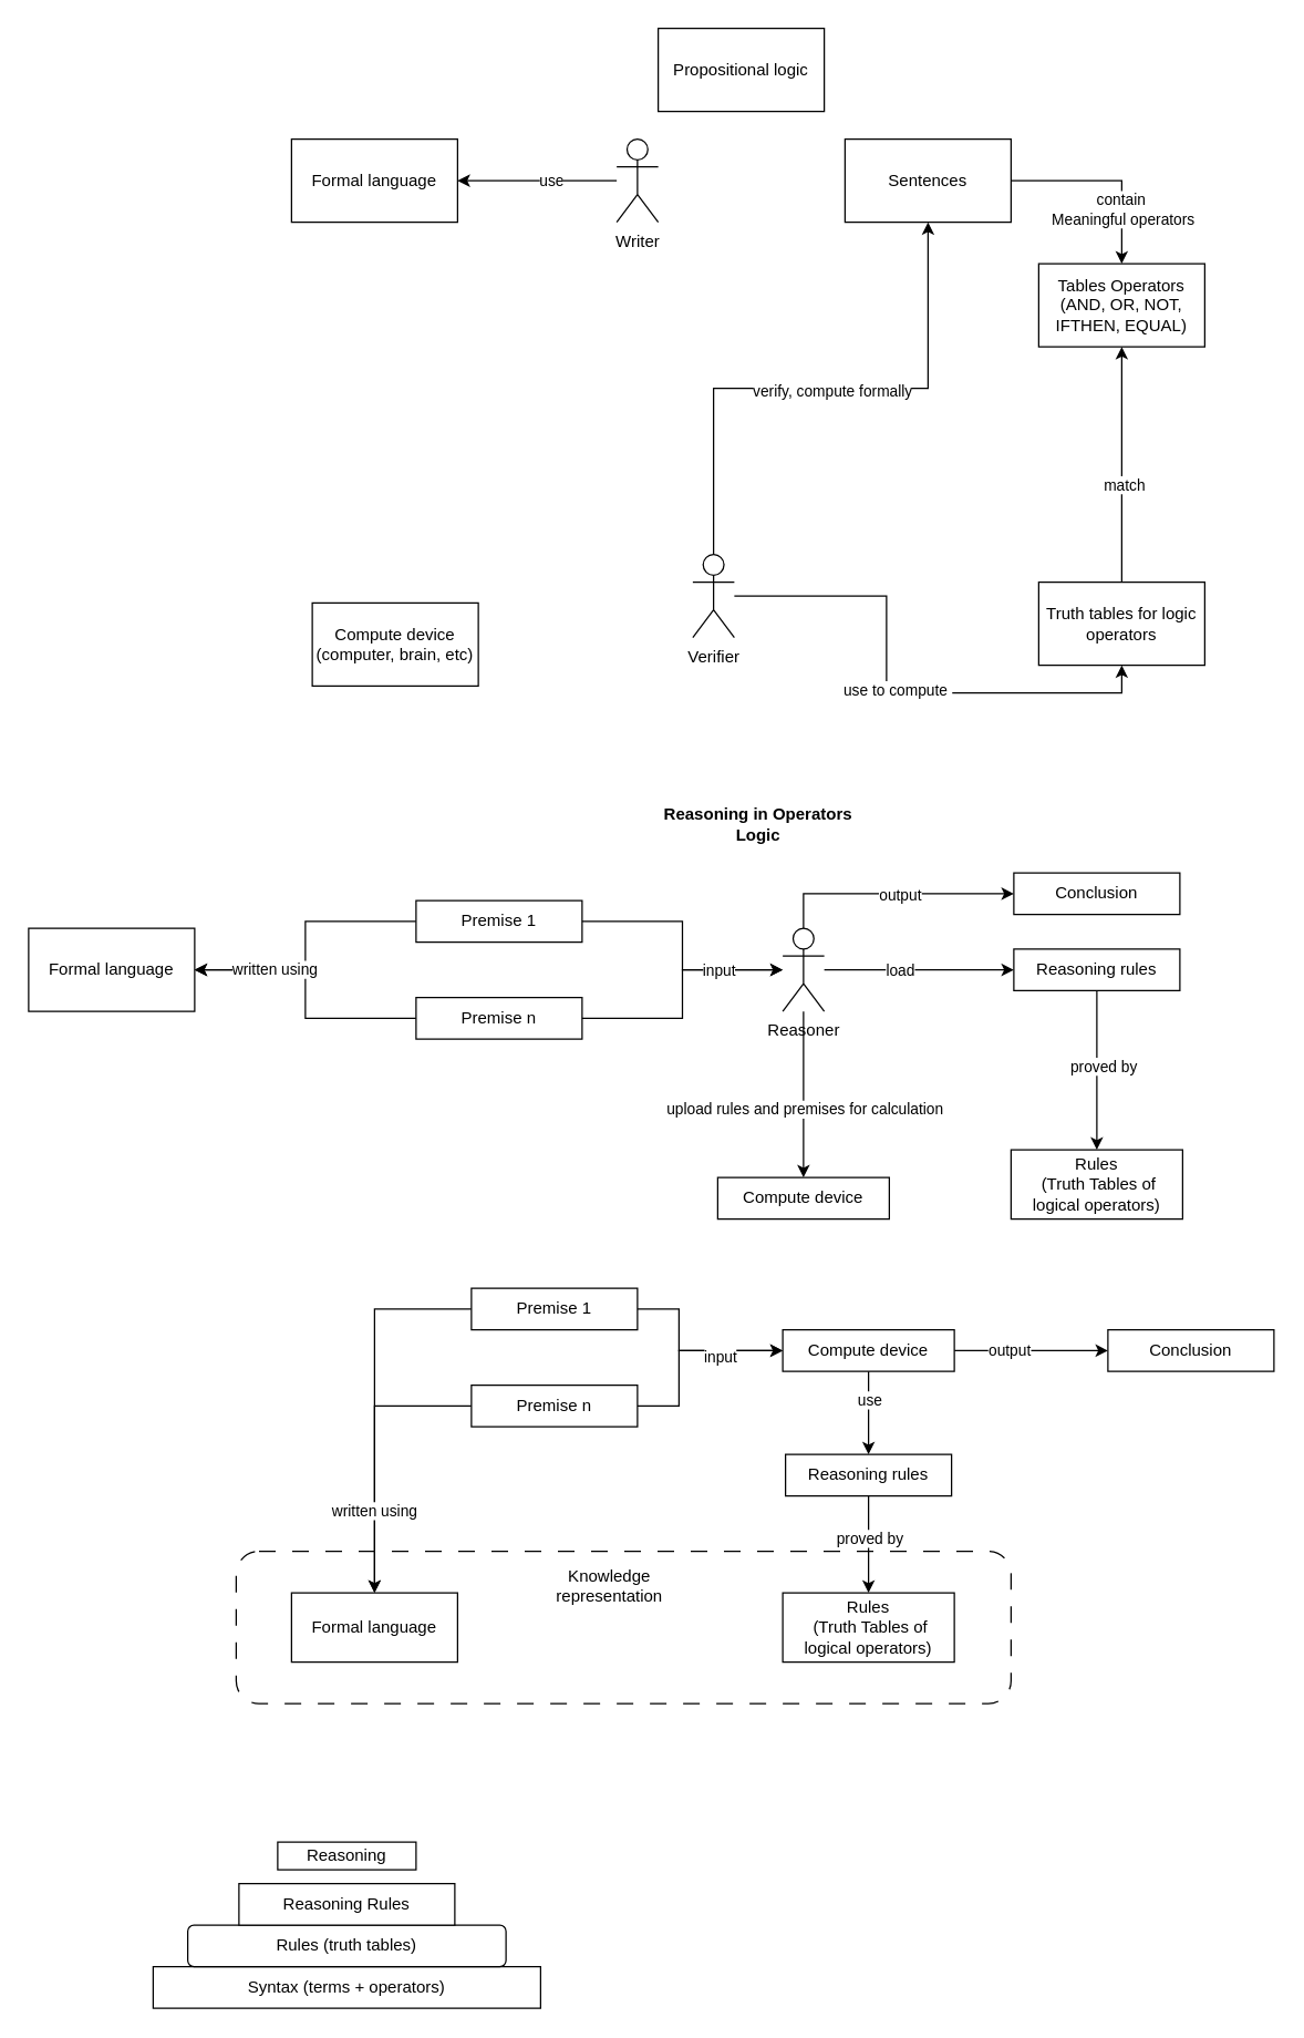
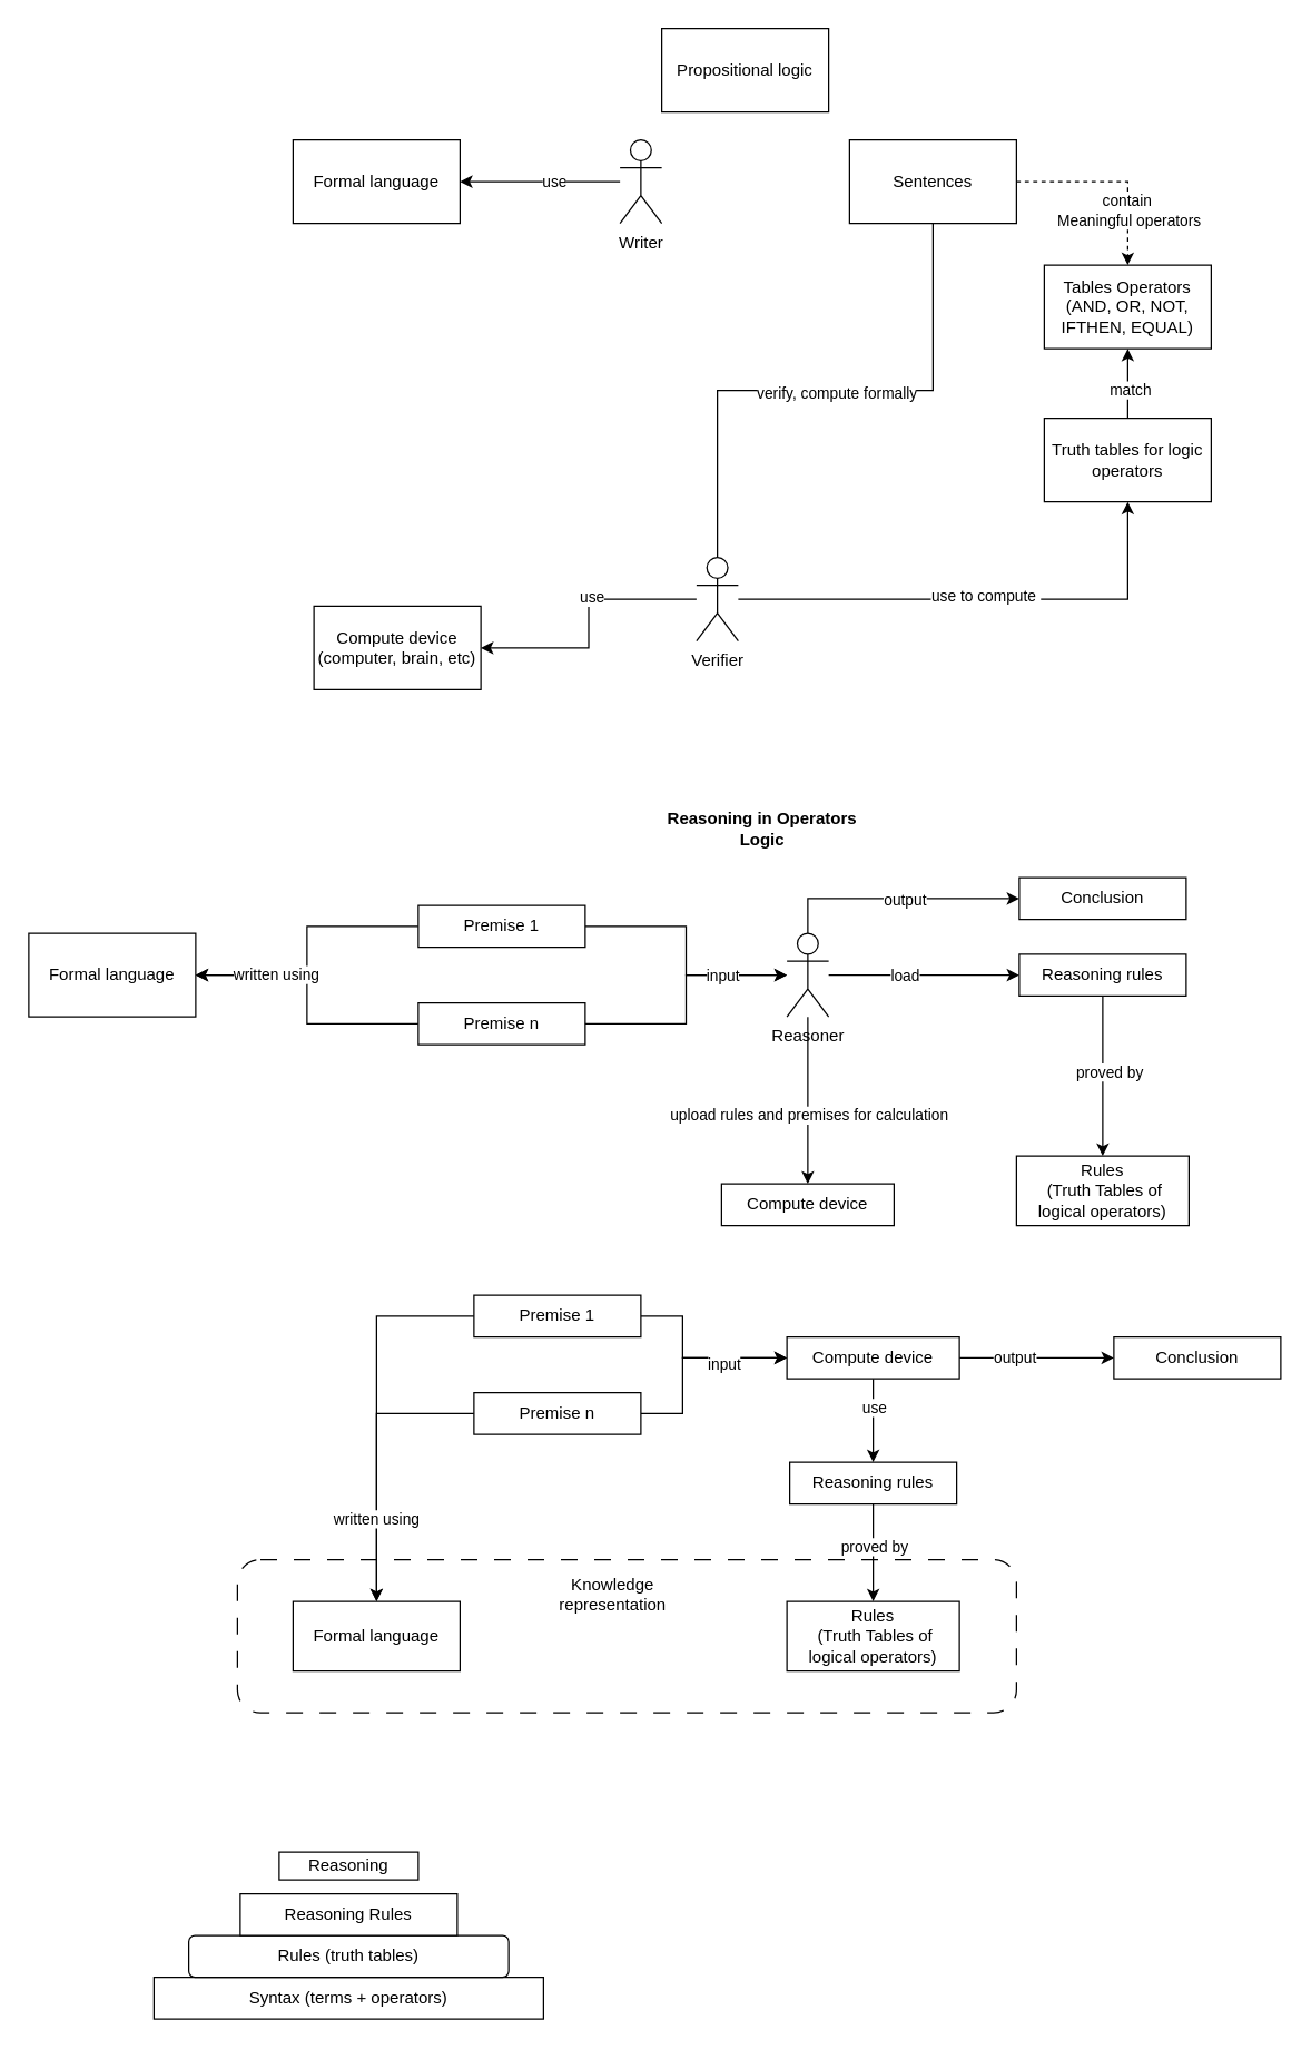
  <mxCell id="0" />
  <mxCell id="1" parent="0" />
  <mxCell id="2" style="edgeStyle=orthogonalEdgeStyle;rounded=0;orthogonalLoop=1;jettySize=auto;html=1;" parent="1" source="4" target="5" edge="1"><mxGeometry relative="1" as="geometry" /></mxCell>
  <mxCell id="3" value="use" style="edgeLabel;html=1;align=center;verticalAlign=middle;resizable=0;points=[];" parent="2" vertex="1" connectable="0"><mxGeometry x="-0.162" y="-1" relative="1" as="geometry"><mxPoint as="offset" /></mxGeometry></mxCell>
  <mxCell id="4" value="Writer" style="shape=umlActor;verticalLabelPosition=bottom;verticalAlign=top;html=1;outlineConnect=0;" parent="1" vertex="1"><mxGeometry x="445" y="100" width="30" height="60" as="geometry" /></mxCell>
  <mxCell id="5" value="Formal language" style="rounded=0;whiteSpace=wrap;html=1;" parent="1" vertex="1"><mxGeometry x="210" y="100" width="120" height="60" as="geometry" /></mxCell>
- <mxCell id="6" style="edgeStyle=orthogonalEdgeStyle;rounded=0;orthogonalLoop=1;jettySize=auto;html=1;" edge="1" parent="1" source="8" target="18"><mxGeometry relative="1" as="geometry" /></mxCell>
+ <mxCell id="6" style="edgeStyle=orthogonalEdgeStyle;rounded=0;orthogonalLoop=1;jettySize=auto;html=1;dashed=1;" edge="1" parent="1" source="8" target="18"><mxGeometry relative="1" as="geometry" /></mxCell>
  <mxCell id="7" value="contain&amp;nbsp;&lt;div&gt;Meaningful operators&lt;/div&gt;" style="edgeLabel;html=1;align=center;verticalAlign=middle;resizable=0;points=[];" vertex="1" connectable="0" parent="6"><mxGeometry x="-0.043" y="-1" relative="1" as="geometry"><mxPoint x="13" y="19" as="offset" /></mxGeometry></mxCell>
  <mxCell id="8" value="Sentences" style="rounded=0;whiteSpace=wrap;html=1;" parent="1" vertex="1"><mxGeometry x="610" y="100" width="120" height="60" as="geometry" /></mxCell>
  <mxCell id="9" value="Propositional logic" style="rounded=0;whiteSpace=wrap;html=1;" parent="1" vertex="1"><mxGeometry x="475" y="20" width="120" height="60" as="geometry" /></mxCell>
  <mxCell id="10" value="Compute device (computer, brain, etc)" style="rounded=0;whiteSpace=wrap;html=1;" parent="1" vertex="1"><mxGeometry x="225" y="435" width="120" height="60" as="geometry" /></mxCell>
+ <mxCell id="11" style="edgeStyle=orthogonalEdgeStyle;rounded=0;orthogonalLoop=1;jettySize=auto;html=1;" parent="1" source="17" target="10" edge="1"><mxGeometry relative="1" as="geometry" /></mxCell>
+ <mxCell id="12" value="use" style="edgeLabel;html=1;align=center;verticalAlign=middle;resizable=0;points=[];" parent="11" vertex="1" connectable="0"><mxGeometry x="-0.2" y="-2" relative="1" as="geometry"><mxPoint as="offset" /></mxGeometry></mxCell>
  <mxCell id="13" style="edgeStyle=orthogonalEdgeStyle;rounded=0;orthogonalLoop=1;jettySize=auto;html=1;entryX=0.5;entryY=1;entryDx=0;entryDy=0;" edge="1" parent="1" source="17" target="21"><mxGeometry relative="1" as="geometry" /></mxCell>
  <mxCell id="14" value="use to compute&amp;nbsp;" style="edgeLabel;html=1;align=center;verticalAlign=middle;resizable=0;points=[];" vertex="1" connectable="0" parent="13"><mxGeometry x="0.011" y="3" relative="1" as="geometry"><mxPoint as="offset" /></mxGeometry></mxCell>
- <mxCell id="15" style="edgeStyle=orthogonalEdgeStyle;rounded=0;orthogonalLoop=1;jettySize=auto;html=1;exitX=0.5;exitY=0;exitDx=0;exitDy=0;exitPerimeter=0;" edge="1" parent="1" source="17" target="8"><mxGeometry relative="1" as="geometry"><mxPoint x="500" y="370" as="sourcePoint" /><mxPoint x="640" y="100" as="targetPoint" /></mxGeometry></mxCell>
+ <mxCell id="15" style="edgeStyle=orthogonalEdgeStyle;rounded=0;orthogonalLoop=1;jettySize=auto;html=1;exitX=0.5;exitY=0;exitDx=0;exitDy=0;exitPerimeter=0;endArrow=none;" edge="1" parent="1" source="17" target="8"><mxGeometry relative="1" as="geometry"><mxPoint x="500" y="370" as="sourcePoint" /><mxPoint x="640" y="100" as="targetPoint" /></mxGeometry></mxCell>
  <mxCell id="16" value="verify, compute formally" style="edgeLabel;html=1;align=center;verticalAlign=middle;resizable=0;points=[];" vertex="1" connectable="0" parent="15"><mxGeometry x="0.038" y="-1" relative="1" as="geometry"><mxPoint as="offset" /></mxGeometry></mxCell>
  <mxCell id="17" value="Verifier" style="shape=umlActor;verticalLabelPosition=bottom;verticalAlign=top;html=1;outlineConnect=0;" parent="1" vertex="1"><mxGeometry x="500" y="400" width="30" height="60" as="geometry" /></mxCell>
  <mxCell id="18" value="Tables Operators (AND, OR, NOT, IFTHEN, EQUAL)" style="rounded=0;whiteSpace=wrap;html=1;" vertex="1" parent="1"><mxGeometry x="750" y="190" width="120" height="60" as="geometry" /></mxCell>
  <mxCell id="19" style="edgeStyle=orthogonalEdgeStyle;rounded=0;orthogonalLoop=1;jettySize=auto;html=1;entryX=0.5;entryY=1;entryDx=0;entryDy=0;" edge="1" parent="1" source="21" target="18"><mxGeometry relative="1" as="geometry" /></mxCell>
  <mxCell id="20" value="match" style="edgeLabel;html=1;align=center;verticalAlign=middle;resizable=0;points=[];" vertex="1" connectable="0" parent="19"><mxGeometry x="-0.16" y="-1" relative="1" as="geometry"><mxPoint as="offset" /></mxGeometry></mxCell>
- <mxCell id="21" value="Truth tables for logic operators" style="rounded=0;whiteSpace=wrap;html=1;" vertex="1" parent="1"><mxGeometry x="750" y="420" width="120" height="60" as="geometry" /></mxCell>
+ <mxCell id="21" value="Truth tables for logic operators" style="rounded=0;whiteSpace=wrap;html=1;" vertex="1" parent="1"><mxGeometry x="750" y="300" width="120" height="60" as="geometry" /></mxCell>
  <mxCell id="22" style="edgeStyle=orthogonalEdgeStyle;rounded=0;orthogonalLoop=1;jettySize=auto;html=1;" edge="1" parent="1" source="23" target="48"><mxGeometry relative="1" as="geometry" /></mxCell>
  <mxCell id="23" value="Premise 1" style="rounded=0;whiteSpace=wrap;html=1;" vertex="1" parent="1"><mxGeometry x="300" y="650" width="120" height="30" as="geometry" /></mxCell>
  <mxCell id="24" style="edgeStyle=orthogonalEdgeStyle;rounded=0;orthogonalLoop=1;jettySize=auto;html=1;" edge="1" parent="1" source="26" target="48"><mxGeometry relative="1" as="geometry" /></mxCell>
  <mxCell id="25" value="written using" style="edgeLabel;html=1;align=center;verticalAlign=middle;resizable=0;points=[];" vertex="1" connectable="0" parent="24"><mxGeometry x="0.418" y="-1" relative="1" as="geometry"><mxPoint as="offset" /></mxGeometry></mxCell>
  <mxCell id="26" value="Premise n" style="rounded=0;whiteSpace=wrap;html=1;" vertex="1" parent="1"><mxGeometry x="300" y="720" width="120" height="30" as="geometry" /></mxCell>
  <mxCell id="27" value="Conclusion" style="rounded=0;whiteSpace=wrap;html=1;" vertex="1" parent="1"><mxGeometry x="732" y="630" width="120" height="30" as="geometry" /></mxCell>
  <mxCell id="28" value="Reasoning in Operators Logic" style="text;html=1;align=center;verticalAlign=middle;whiteSpace=wrap;rounded=0;fontStyle=1" vertex="1" parent="1"><mxGeometry x="475" y="580" width="145" height="30" as="geometry" /></mxCell>
  <mxCell id="29" value="Syntax (terms + operators)" style="rounded=0;whiteSpace=wrap;html=1;" vertex="1" parent="1"><mxGeometry x="110" y="1420" width="280" height="30" as="geometry" /></mxCell>
  <mxCell id="30" value="Rules (truth tables)" style="whiteSpace=wrap;html=1;rounded=1;" vertex="1" parent="1"><mxGeometry x="135" y="1390" width="230" height="30" as="geometry" /></mxCell>
  <mxCell id="31" value="Reasoning Rules" style="rounded=0;whiteSpace=wrap;html=1;" vertex="1" parent="1"><mxGeometry x="172" y="1360" width="156" height="30" as="geometry" /></mxCell>
  <mxCell id="32" value="Reasoning" style="rounded=0;whiteSpace=wrap;html=1;" vertex="1" parent="1"><mxGeometry x="200" y="1330" width="100" height="20" as="geometry" /></mxCell>
  <mxCell id="33" style="edgeStyle=orthogonalEdgeStyle;rounded=0;orthogonalLoop=1;jettySize=auto;html=1;" edge="1" parent="1" source="35" target="46"><mxGeometry relative="1" as="geometry" /></mxCell>
  <mxCell id="34" value="proved by" style="edgeLabel;html=1;align=center;verticalAlign=middle;resizable=0;points=[];" vertex="1" connectable="0" parent="33"><mxGeometry x="-0.067" y="4" relative="1" as="geometry"><mxPoint as="offset" /></mxGeometry></mxCell>
  <mxCell id="35" value="Reasoning rules" style="rounded=0;whiteSpace=wrap;html=1;" vertex="1" parent="1"><mxGeometry x="732" y="685" width="120" height="30" as="geometry" /></mxCell>
  <mxCell id="36" style="edgeStyle=orthogonalEdgeStyle;rounded=0;orthogonalLoop=1;jettySize=auto;html=1;entryX=1;entryY=0.5;entryDx=0;entryDy=0;endArrow=none;endFill=0;startArrow=classic;startFill=1;" edge="1" parent="1" source="45" target="26"><mxGeometry relative="1" as="geometry" /></mxCell>
  <mxCell id="37" style="edgeStyle=orthogonalEdgeStyle;rounded=0;orthogonalLoop=1;jettySize=auto;html=1;entryX=1;entryY=0.5;entryDx=0;entryDy=0;startArrow=classic;startFill=1;endArrow=none;endFill=0;" edge="1" parent="1" source="45" target="23"><mxGeometry relative="1" as="geometry" /></mxCell>
  <mxCell id="38" value="input" style="edgeLabel;html=1;align=center;verticalAlign=middle;resizable=0;points=[];" vertex="1" connectable="0" parent="37"><mxGeometry x="-0.322" y="2" relative="1" as="geometry"><mxPoint x="14" y="-2" as="offset" /></mxGeometry></mxCell>
  <mxCell id="39" style="edgeStyle=orthogonalEdgeStyle;rounded=0;orthogonalLoop=1;jettySize=auto;html=1;entryX=0;entryY=0.5;entryDx=0;entryDy=0;" edge="1" parent="1" source="45" target="35"><mxGeometry relative="1" as="geometry" /></mxCell>
  <mxCell id="40" value="load" style="edgeLabel;html=1;align=center;verticalAlign=middle;resizable=0;points=[];" vertex="1" connectable="0" parent="39"><mxGeometry x="-0.273" y="-2" relative="1" as="geometry"><mxPoint x="4" y="-2" as="offset" /></mxGeometry></mxCell>
  <mxCell id="41" style="edgeStyle=orthogonalEdgeStyle;rounded=0;orthogonalLoop=1;jettySize=auto;html=1;entryX=0;entryY=0.5;entryDx=0;entryDy=0;exitX=0.5;exitY=0;exitDx=0;exitDy=0;exitPerimeter=0;" edge="1" parent="1" source="45" target="27"><mxGeometry relative="1" as="geometry" /></mxCell>
  <mxCell id="42" value="output" style="edgeLabel;html=1;align=center;verticalAlign=middle;resizable=0;points=[];" vertex="1" connectable="0" parent="41"><mxGeometry x="-0.19" y="4" relative="1" as="geometry"><mxPoint x="22" y="4" as="offset" /></mxGeometry></mxCell>
  <mxCell id="43" style="edgeStyle=orthogonalEdgeStyle;rounded=0;orthogonalLoop=1;jettySize=auto;html=1;" edge="1" parent="1" source="45" target="47"><mxGeometry relative="1" as="geometry" /></mxCell>
  <mxCell id="44" value="upload rules and premises for calculation" style="edgeLabel;html=1;align=center;verticalAlign=middle;resizable=0;points=[];" vertex="1" connectable="0" parent="43"><mxGeometry x="0.171" relative="1" as="geometry"><mxPoint as="offset" /></mxGeometry></mxCell>
  <mxCell id="45" value="Reasoner" style="shape=umlActor;verticalLabelPosition=bottom;verticalAlign=top;html=1;outlineConnect=0;" vertex="1" parent="1"><mxGeometry x="565" y="670" width="30" height="60" as="geometry" /></mxCell>
  <mxCell id="46" value="Rules&lt;div&gt;&amp;nbsp;(Truth Tables of logical operators)&lt;/div&gt;" style="rounded=0;whiteSpace=wrap;html=1;" vertex="1" parent="1"><mxGeometry x="730" y="830" width="124" height="50" as="geometry" /></mxCell>
  <mxCell id="47" value="Compute device" style="rounded=0;whiteSpace=wrap;html=1;" vertex="1" parent="1"><mxGeometry x="518" y="850" width="124" height="30" as="geometry" /></mxCell>
  <mxCell id="48" value="Formal language" style="rounded=0;whiteSpace=wrap;html=1;" vertex="1" parent="1"><mxGeometry x="20" y="670" width="120" height="60" as="geometry" /></mxCell>
  <mxCell id="49" style="edgeStyle=orthogonalEdgeStyle;rounded=0;orthogonalLoop=1;jettySize=auto;html=1;" edge="1" parent="1" source="51" target="56"><mxGeometry relative="1" as="geometry" /></mxCell>
  <mxCell id="50" style="edgeStyle=orthogonalEdgeStyle;rounded=0;orthogonalLoop=1;jettySize=auto;html=1;" edge="1" parent="1" source="51" target="61"><mxGeometry relative="1" as="geometry"><Array as="points"><mxPoint x="490" y="945" /><mxPoint x="490" y="975" /></Array></mxGeometry></mxCell>
  <mxCell id="51" value="Premise 1" style="rounded=0;whiteSpace=wrap;html=1;" vertex="1" parent="1"><mxGeometry x="340" y="930" width="120" height="30" as="geometry" /></mxCell>
  <mxCell id="52" style="edgeStyle=orthogonalEdgeStyle;rounded=0;orthogonalLoop=1;jettySize=auto;html=1;" edge="1" parent="1" source="55" target="56"><mxGeometry relative="1" as="geometry" /></mxCell>
  <mxCell id="53" value="written using" style="edgeLabel;html=1;align=center;verticalAlign=middle;resizable=0;points=[];" vertex="1" connectable="0" parent="52"><mxGeometry x="0.418" y="-1" relative="1" as="geometry"><mxPoint as="offset" /></mxGeometry></mxCell>
  <mxCell id="54" value="input" style="edgeStyle=orthogonalEdgeStyle;rounded=0;orthogonalLoop=1;jettySize=auto;html=1;entryX=0;entryY=0.5;entryDx=0;entryDy=0;" edge="1" parent="1" source="55" target="61"><mxGeometry x="0.379" y="-5" relative="1" as="geometry"><Array as="points"><mxPoint x="490" y="1015" /><mxPoint x="490" y="975" /></Array><mxPoint as="offset" /></mxGeometry></mxCell>
  <mxCell id="55" value="Premise n" style="rounded=0;whiteSpace=wrap;html=1;" vertex="1" parent="1"><mxGeometry x="340" y="1000" width="120" height="30" as="geometry" /></mxCell>
  <mxCell id="56" value="Formal language" style="rounded=0;whiteSpace=wrap;html=1;" vertex="1" parent="1"><mxGeometry x="210" y="1150" width="120" height="50" as="geometry" /></mxCell>
  <mxCell id="57" style="edgeStyle=orthogonalEdgeStyle;rounded=0;orthogonalLoop=1;jettySize=auto;html=1;" edge="1" parent="1" source="61" target="62"><mxGeometry relative="1" as="geometry" /></mxCell>
  <mxCell id="58" value="output" style="edgeLabel;html=1;align=center;verticalAlign=middle;resizable=0;points=[];" vertex="1" connectable="0" parent="57"><mxGeometry x="-0.297" y="1" relative="1" as="geometry"><mxPoint as="offset" /></mxGeometry></mxCell>
  <mxCell id="59" style="edgeStyle=orthogonalEdgeStyle;rounded=0;orthogonalLoop=1;jettySize=auto;html=1;" edge="1" parent="1" source="61" target="65"><mxGeometry relative="1" as="geometry" /></mxCell>
  <mxCell id="60" value="use" style="edgeLabel;html=1;align=center;verticalAlign=middle;resizable=0;points=[];" vertex="1" connectable="0" parent="59"><mxGeometry x="-0.333" relative="1" as="geometry"><mxPoint as="offset" /></mxGeometry></mxCell>
  <mxCell id="61" value="Compute device" style="rounded=0;whiteSpace=wrap;html=1;" vertex="1" parent="1"><mxGeometry x="565" y="960" width="124" height="30" as="geometry" /></mxCell>
  <mxCell id="62" value="Conclusion" style="rounded=0;whiteSpace=wrap;html=1;" vertex="1" parent="1"><mxGeometry x="800" y="960" width="120" height="30" as="geometry" /></mxCell>
  <mxCell id="63" style="edgeStyle=orthogonalEdgeStyle;rounded=0;orthogonalLoop=1;jettySize=auto;html=1;" edge="1" parent="1" source="65" target="66"><mxGeometry relative="1" as="geometry" /></mxCell>
  <mxCell id="64" value="proved by" style="edgeLabel;html=1;align=center;verticalAlign=middle;resizable=0;points=[];" vertex="1" connectable="0" parent="63"><mxGeometry x="0.143" y="1" relative="1" as="geometry"><mxPoint x="-1" y="-10" as="offset" /></mxGeometry></mxCell>
  <mxCell id="65" value="Reasoning rules" style="rounded=0;whiteSpace=wrap;html=1;" vertex="1" parent="1"><mxGeometry x="567" y="1050" width="120" height="30" as="geometry" /></mxCell>
  <mxCell id="66" value="Rules&lt;div&gt;&amp;nbsp;(Truth Tables of logical operators)&lt;/div&gt;" style="rounded=0;whiteSpace=wrap;html=1;" vertex="1" parent="1"><mxGeometry x="565" y="1150" width="124" height="50" as="geometry" /></mxCell>
  <mxCell id="67" value="" style="rounded=1;whiteSpace=wrap;html=1;fillColor=none;dashed=1;dashPattern=12 12;" vertex="1" parent="1"><mxGeometry y="1120" width="560" height="110" as="geometry" x="170" /></mxCell>
  <mxCell id="68" value="Knowledge representation" style="text;html=1;align=center;verticalAlign=middle;whiteSpace=wrap;rounded=0;" vertex="1" parent="1"><mxGeometry x="410" y="1130" width="60" height="30" as="geometry" /></mxCell>
